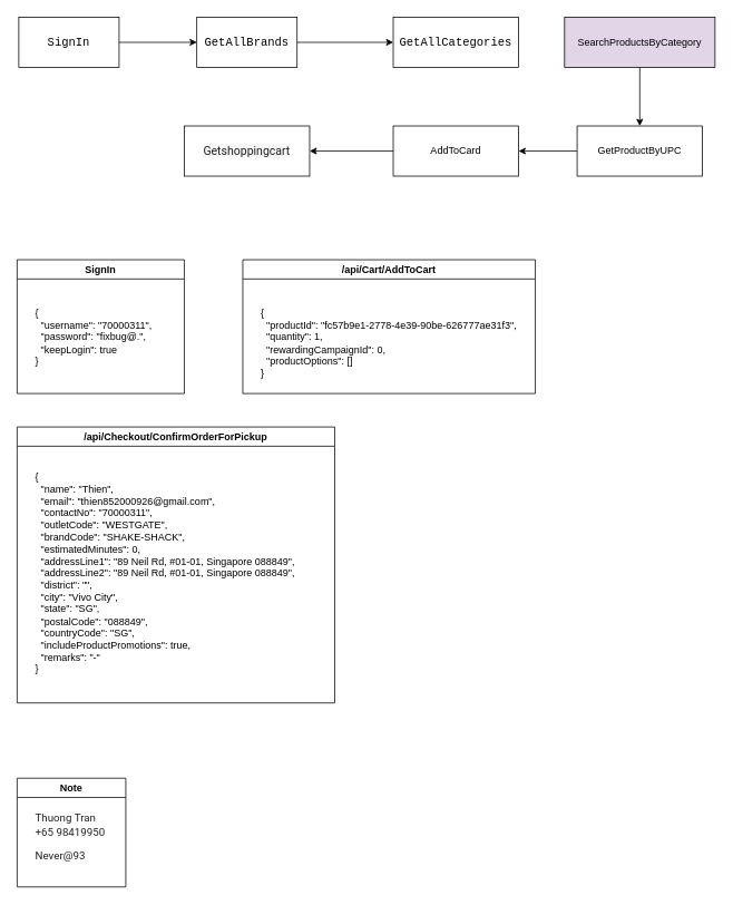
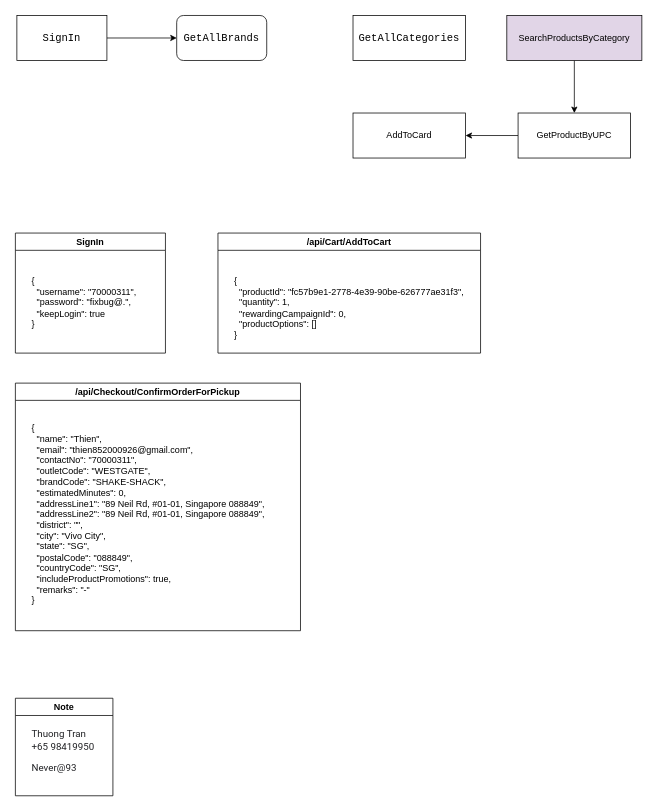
  <mxCell id="0" />
  <mxCell id="1" parent="0" />
- <mxCell id="2" value="" style="edgeStyle=orthogonalEdgeStyle;rounded=0;orthogonalLoop=1;jettySize=auto;html=1;fontColor=#000000;" parent="1" source="3" target="4" edge="1"><mxGeometry relative="1" as="geometry" /></mxCell>
- <mxCell id="3" value="&lt;span style=&quot;font-family: Consolas, &amp;quot;Courier New&amp;quot;, monospace; font-size: 14px; background-color: initial;&quot;&gt;GetAllBrands&lt;/span&gt;" style="rounded=0;whiteSpace=wrap;html=1;" parent="1" vertex="1"><mxGeometry x="235" y="20" width="120" height="60" as="geometry" /></mxCell>
+ <mxCell id="3" value="&lt;span style=&quot;font-family: Consolas, &amp;quot;Courier New&amp;quot;, monospace; font-size: 14px; background-color: initial;&quot;&gt;GetAllBrands&lt;/span&gt;" style="whiteSpace=wrap;html=1;rounded=1;" parent="1" vertex="1"><mxGeometry x="235" y="20" width="120" height="60" as="geometry" /></mxCell>
  <mxCell id="4" value="&lt;div style=&quot;font-family: Consolas, &amp;quot;Courier New&amp;quot;, monospace; font-size: 14px; line-height: 19px;&quot;&gt;&lt;font style=&quot;background-color: rgb(255, 255, 255);&quot;&gt;GetAllCategories&lt;/font&gt;&lt;/div&gt;" style="rounded=0;whiteSpace=wrap;html=1;" parent="1" vertex="1"><mxGeometry x="470" y="20" width="150" height="60" as="geometry" /></mxCell>
  <mxCell id="5" value="" style="edgeStyle=orthogonalEdgeStyle;rounded=0;orthogonalLoop=1;jettySize=auto;html=1;fontColor=#FFFFFF;" parent="1" source="6" target="8" edge="1"><mxGeometry relative="1" as="geometry" /></mxCell>
  <mxCell id="6" value="SearchProductsByCategory" style="whiteSpace=wrap;html=1;rounded=0;fillColor=#e1d5e7;" parent="1" vertex="1"><mxGeometry x="675" y="20" width="180" height="60" as="geometry" /></mxCell>
  <mxCell id="7" value="" style="edgeStyle=orthogonalEdgeStyle;rounded=0;orthogonalLoop=1;jettySize=auto;html=1;fontColor=#FFFFFF;" parent="1" source="8" target="10" edge="1"><mxGeometry relative="1" as="geometry" /></mxCell>
  <mxCell id="8" value="GetProductByUPC" style="whiteSpace=wrap;html=1;rounded=0;" parent="1" vertex="1"><mxGeometry x="690" y="150" width="150" height="60" as="geometry" /></mxCell>
- <mxCell id="9" value="" style="edgeStyle=orthogonalEdgeStyle;rounded=0;orthogonalLoop=1;jettySize=auto;html=1;fontColor=#000000;" parent="1" source="10" target="11" edge="1"><mxGeometry relative="1" as="geometry" /></mxCell>
  <mxCell id="10" value="AddToCard" style="whiteSpace=wrap;html=1;rounded=0;" parent="1" vertex="1"><mxGeometry x="470" y="150" width="150" height="60" as="geometry" /></mxCell>
- <mxCell id="11" value="&lt;span style=&quot;color: rgb(32, 33, 36); font-family: Roboto, sans-serif; font-size: 14px; text-align: start; background-color: rgba(32, 33, 36, 0.04);&quot;&gt;Getshoppingcart&lt;/span&gt;" style="whiteSpace=wrap;html=1;rounded=0;" parent="1" vertex="1"><mxGeometry x="220" y="150" width="150" height="60" as="geometry" /></mxCell>
  <mxCell id="12" value="SignIn" style="swimlane;labelBackgroundColor=#FFFFFF;fontColor=#000000;" parent="1" vertex="1"><mxGeometry x="20" y="310" width="200" height="160" as="geometry"><mxRectangle y="385" width="140" height="30" as="alternateBounds" /></mxGeometry></mxCell>
  <mxCell id="13" value="&lt;div&gt;{&lt;/div&gt;&lt;div&gt;&amp;nbsp; &quot;username&quot;: &quot;70000311&quot;,&lt;/div&gt;&lt;div&gt;&amp;nbsp; &quot;password&quot;: &quot;fixbug@.&quot;,&lt;/div&gt;&lt;div&gt;&amp;nbsp; &quot;keepLogin&quot;: true&lt;/div&gt;&lt;div&gt;}&lt;/div&gt;&lt;div&gt;&lt;br&gt;&lt;/div&gt;" style="text;html=1;align=left;verticalAlign=middle;resizable=0;points=[];autosize=1;strokeColor=none;fillColor=none;fontColor=#000000;" parent="12" vertex="1"><mxGeometry x="20" y="50" width="160" height="100" as="geometry" /></mxCell>
  <mxCell id="14" style="edgeStyle=orthogonalEdgeStyle;rounded=0;orthogonalLoop=1;jettySize=auto;html=1;entryX=0;entryY=0.5;entryDx=0;entryDy=0;fontColor=#000000;" parent="1" source="15" target="3" edge="1"><mxGeometry relative="1" as="geometry" /></mxCell>
  <mxCell id="15" value="&lt;span style=&quot;font-family: Consolas, &amp;quot;Courier New&amp;quot;, monospace; font-size: 14px; background-color: initial;&quot;&gt;SignIn&lt;/span&gt;" style="rounded=0;whiteSpace=wrap;html=1;" parent="1" vertex="1"><mxGeometry x="22" y="20" width="120" height="60" as="geometry" /></mxCell>
  <mxCell id="16" value="/api/Cart/AddToCart" style="swimlane;labelBackgroundColor=#FFFFFF;fontColor=#000000;" parent="1" vertex="1"><mxGeometry x="290" y="310" width="350" height="160" as="geometry"><mxRectangle y="385" width="140" height="30" as="alternateBounds" /></mxGeometry></mxCell>
  <mxCell id="17" value="&lt;div&gt;&lt;div&gt;{&lt;/div&gt;&lt;div&gt;&amp;nbsp; &quot;productId&quot;: &quot;fc57b9e1-2778-4e39-90be-626777ae31f3&quot;,&lt;/div&gt;&lt;div&gt;&amp;nbsp; &quot;quantity&quot;: 1,&lt;/div&gt;&lt;div&gt;&amp;nbsp; &quot;rewardingCampaignId&quot;: 0,&lt;/div&gt;&lt;div&gt;&amp;nbsp; &quot;productOptions&quot;: []&lt;/div&gt;&lt;div&gt;}&lt;/div&gt;&lt;/div&gt;" style="text;html=1;align=left;verticalAlign=middle;resizable=0;points=[];autosize=1;strokeColor=none;fillColor=none;fontColor=#000000;" parent="16" vertex="1"><mxGeometry x="20" y="50" width="330" height="100" as="geometry" /></mxCell>
  <mxCell id="18" value="/api/Checkout/ConfirmOrderForPickup" style="swimlane;labelBackgroundColor=#FFFFFF;fontColor=#000000;" parent="1" vertex="1"><mxGeometry x="20" y="510" width="380" height="330" as="geometry"><mxRectangle y="385" width="140" height="30" as="alternateBounds" /></mxGeometry></mxCell>
  <mxCell id="19" value="&lt;div&gt;&lt;div&gt;{&lt;/div&gt;&lt;div&gt;&amp;nbsp; &quot;name&quot;: &quot;Thien&quot;,&lt;/div&gt;&lt;div&gt;&amp;nbsp; &quot;email&quot;: &quot;thien852000926@gmail.com&quot;,&lt;/div&gt;&lt;div&gt;&amp;nbsp; &quot;contactNo&quot;: &quot;70000311&quot;,&lt;/div&gt;&lt;div&gt;&amp;nbsp; &quot;outletCode&quot;: &quot;WESTGATE&quot;,&lt;/div&gt;&lt;div&gt;&amp;nbsp; &quot;brandCode&quot;: &quot;SHAKE-SHACK&quot;,&lt;/div&gt;&lt;div&gt;&amp;nbsp; &quot;estimatedMinutes&quot;: 0,&lt;/div&gt;&lt;div&gt;&amp;nbsp; &quot;addressLine1&quot;: &quot;89 Neil Rd, #01-01, Singapore 088849&quot;,&lt;/div&gt;&lt;div&gt;&amp;nbsp; &quot;addressLine2&quot;: &quot;89 Neil Rd, #01-01, Singapore 088849&quot;,&lt;/div&gt;&lt;div&gt;&amp;nbsp; &quot;district&quot;: &quot;&quot;,&lt;/div&gt;&lt;div&gt;&amp;nbsp; &quot;city&quot;: &quot;Vivo City&quot;,&lt;/div&gt;&lt;div&gt;&amp;nbsp; &quot;state&quot;: &quot;SG&quot;,&lt;/div&gt;&lt;div&gt;&amp;nbsp; &quot;postalCode&quot;: &quot;088849&quot;,&lt;/div&gt;&lt;div&gt;&amp;nbsp; &quot;countryCode&quot;: &quot;SG&quot;,&lt;/div&gt;&lt;div&gt;&amp;nbsp; &quot;includeProductPromotions&quot;: true,&lt;/div&gt;&lt;div&gt;&amp;nbsp; &quot;remarks&quot;: &quot;-&quot;&lt;/div&gt;&lt;div&gt;}&lt;/div&gt;&lt;/div&gt;" style="text;html=1;align=left;verticalAlign=middle;resizable=0;points=[];autosize=1;strokeColor=none;fillColor=none;fontColor=#000000;" parent="18" vertex="1"><mxGeometry x="20" y="45" width="330" height="260" as="geometry" /></mxCell>
  <mxCell id="20" value="Note" style="swimlane;labelBackgroundColor=#FFFFFF;fontColor=#000000;" parent="1" vertex="1"><mxGeometry x="20" y="930" width="130" height="130" as="geometry" /></mxCell>
  <mxCell id="21" value="&lt;div style=&quot;-webkit-tap-highlight-color: transparent; color: rgba(0, 0, 0, 0.87); font-family: Roboto, arial, sans-serif; background-color: rgb(255, 255, 255);&quot;&gt;&lt;div style=&quot;-webkit-tap-highlight-color: transparent; color: rgb(32, 33, 36); display: inline-block; font-size: 0.812rem; line-height: 1.188rem; padding-right: 0.5rem; overflow-wrap: break-word;&quot; class=&quot;YTbUzc&quot;&gt;Thuong Tran&lt;/div&gt;&lt;/div&gt;&lt;div style=&quot;-webkit-tap-highlight-color: transparent; color: rgba(0, 0, 0, 0.87); font-family: Roboto, arial, sans-serif; background-color: rgb(255, 255, 255);&quot;&gt;&lt;span style=&quot;color: rgb(32, 33, 36); font-size: 0.812rem;&quot;&gt;+65 98419950&lt;/span&gt;&lt;/div&gt;&lt;div style=&quot;-webkit-tap-highlight-color: transparent; display: inline-block; max-width: 100%; color: rgba(0, 0, 0, 0.87); font-family: Roboto, arial, sans-serif; background-color: rgb(255, 255, 255);&quot; class=&quot;Zmm6We&quot;&gt;&lt;div style=&quot;-webkit-tap-highlight-color: transparent; color: rgb(32, 33, 36); font-size: 0.812rem; line-height: 1.25rem; padding-top: 0.625rem; overflow-wrap: break-word;&quot; data-message-text=&quot;Never@93&quot; class=&quot;oIy2qc&quot;&gt;Never@93&lt;/div&gt;&lt;/div&gt;" style="text;html=1;align=left;verticalAlign=middle;resizable=0;points=[];autosize=1;strokeColor=none;fillColor=none;fontColor=#000000;" parent="20" vertex="1"><mxGeometry x="20" y="30" width="110" height="80" as="geometry" /></mxCell>
